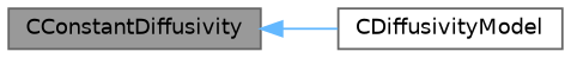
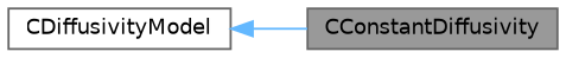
  digraph {
    rankdir=LR
    node [color=gray40 fontname=Helvetica fontsize=10 shape=box style=filled]
    n1 [fillcolor=grey60 fontcolor=black height=0.2 label=CConstantDiffusivity width=0.4]
    n2 [fillcolor=white height=0.2 label=CDiffusivityModel width=0.4]
-   n1 -> n2 [color=steelblue1 dir=back fontname=Helvetica fontsize=10 labelfontname=Helvetica labelfontsize=10 style=solid]
+   n2 -> n1 [color=steelblue1 dir=back fontname=Helvetica fontsize=10 labelfontname=Helvetica labelfontsize=10 style=solid]
  }
